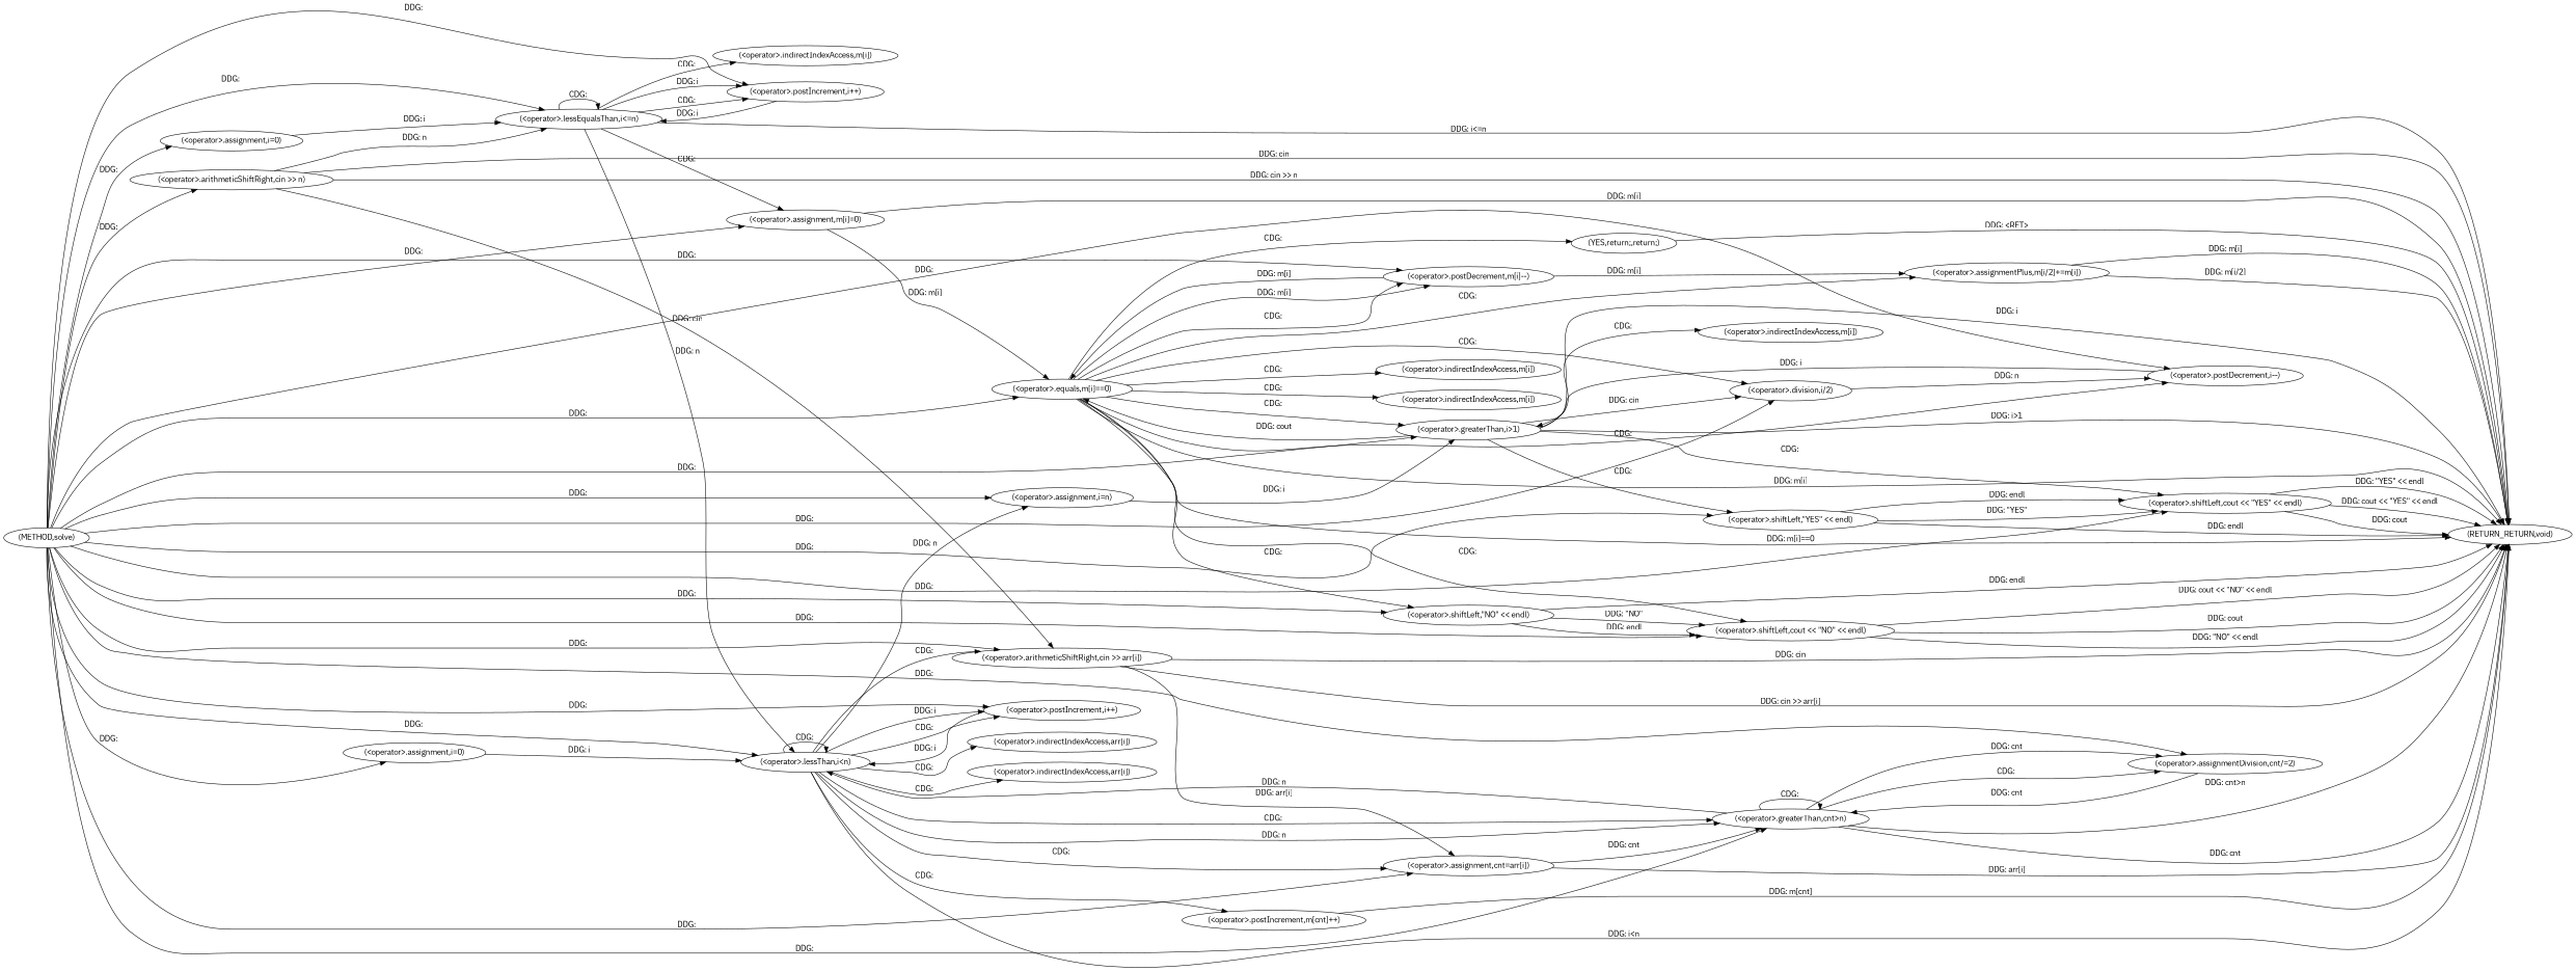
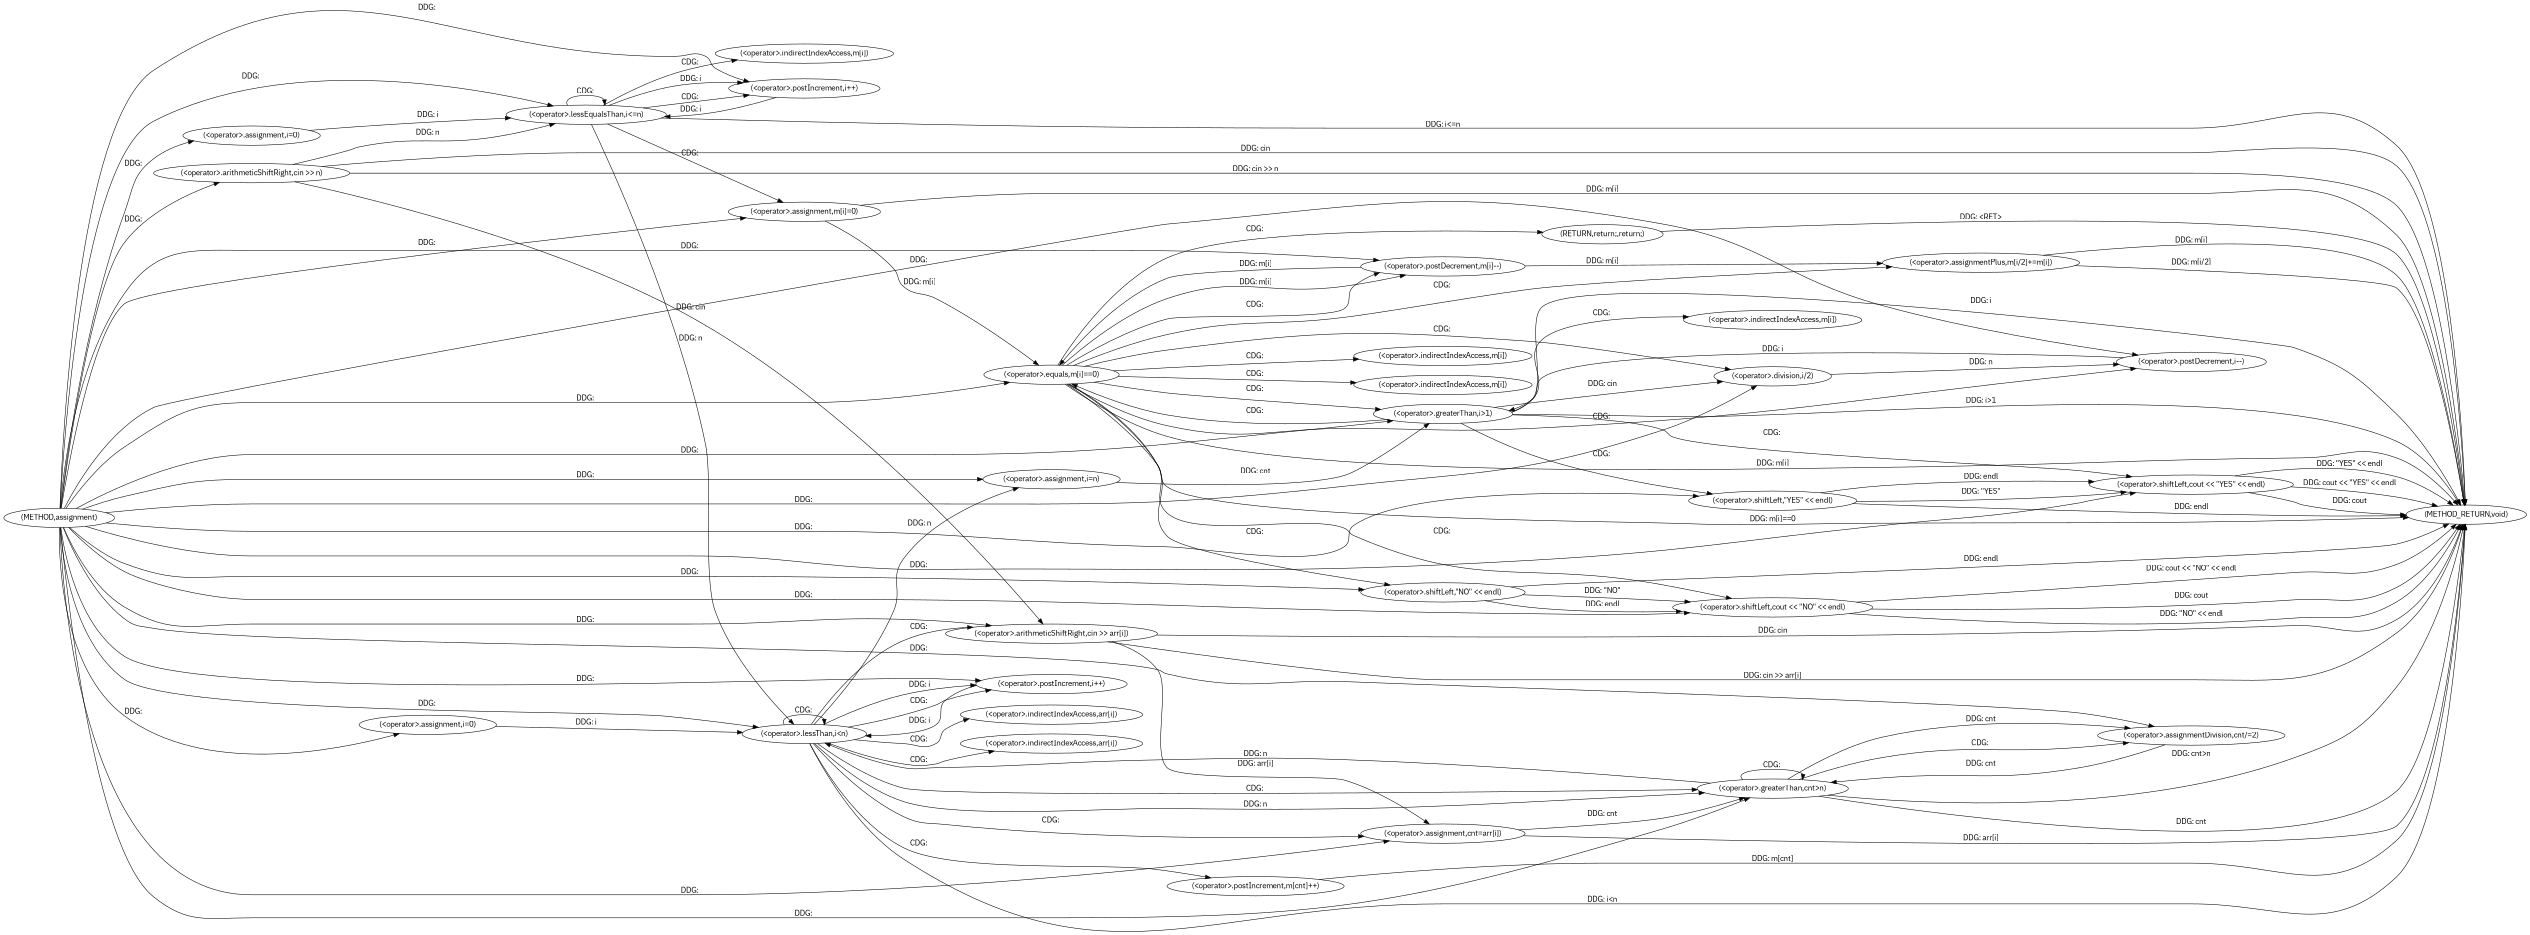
  digraph {
    fontname="IBM Plex Sans"
    rankdir=LR
    node [fontname="IBM Plex Sans"]
    edge [fontname="IBM Plex Sans"]
-   n1 [label="(METHOD,solve)"]
+   n1 [label="(METHOD,assignment)"]
    n2 [label="(<operator>.arithmeticShiftRight,cin >> n)"]
    n3 [label="(<operator>.shiftLeft,cout << \"YES\" << endl)"]
    n4 [label="(<operator>.assignment,i=0)"]
    n5 [label="(<operator>.lessEqualsThan,i<=n)"]
    n6 [label="(<operator>.postIncrement,i++)"]
    n7 [label="(<operator>.assignment,m[i]=0)"]
    n8 [label="(<operator>.assignment,i=0)"]
    n9 [label="(<operator>.lessThan,i<n)"]
    n10 [label="(<operator>.postIncrement,i++)"]
    n11 [label="(<operator>.assignment,i=n)"]
    n12 [label="(<operator>.greaterThan,i>1)"]
    n13 [label="(<operator>.postDecrement,i--)"]
    n14 [label="(<operator>.arithmeticShiftRight,cin >> arr[i])"]
    n15 [label="(<operator>.assignment,cnt=arr[i])"]
    n16 [label="(<operator>.shiftLeft,\"YES\" << endl)"]
    n17 [label="(<operator>.greaterThan,cnt>n)"]
    n18 [label="(<operator>.equals,m[i]==0)"]
    n19 [label="(<operator>.assignmentDivision,cnt/=2)"]
    n20 [label="(<operator>.shiftLeft,cout << \"NO\" << endl)"]
    n21 [label="(<operator>.division,i/2)"]
    n22 [label="(<operator>.shiftLeft,\"NO\" << endl)"]
    n23 [label="(<operator>.postDecrement,m[i]--)"]
-   n24 [label="(RETURN_RETURN,void)"]
+   n24 [label="(METHOD_RETURN,void)"]
    n25 [label="(<operator>.indirectIndexAccess,m[i])"]
    n26 [label="(<operator>.postIncrement,m[cnt]++)"]
    n27 [label="(<operator>.indirectIndexAccess,arr[i])"]
    n28 [label="(<operator>.indirectIndexAccess,arr[i])"]
    n29 [label="(<operator>.indirectIndexAccess,m[i])"]
-   n30 [label="(YES,return;,return;)"]
+   n30 [label="(RETURN,return;,return;)"]
    n31 [label="(<operator>.assignmentPlus,m[i/2]+=m[i])"]
    n32 [label="(<operator>.indirectIndexAccess,m[i])"]
    n33 [label="(<operator>.indirectIndexAccess,m[i])"]
    n1 -> n2 [label="DDG: "]
    n1 -> n3 [label="DDG: "]
    n1 -> n4 [label="DDG: "]
    n1 -> n5 [label="DDG: "]
    n1 -> n6 [label="DDG: "]
    n1 -> n7 [label="DDG: "]
    n1 -> n8 [label="DDG: "]
    n1 -> n9 [label="DDG: "]
    n1 -> n10 [label="DDG: "]
    n1 -> n11 [label="DDG: "]
    n1 -> n12 [label="DDG: "]
    n1 -> n13 [label="DDG: "]
    n1 -> n14 [label="DDG: "]
    n1 -> n15 [label="DDG: "]
    n1 -> n16 [label="DDG: "]
    n1 -> n17 [label="DDG: "]
    n1 -> n18 [label="DDG: "]
    n1 -> n19 [label="DDG: "]
    n1 -> n20 [label="DDG: "]
    n1 -> n21 [label="DDG: "]
    n1 -> n22 [label="DDG: "]
    n1 -> n23 [label="DDG: "]
    n2 -> n5 [label="DDG: n"]
    n2 -> n14 [label="DDG: cin"]
    n2 -> n24 [label="DDG: cin"]
    n2 -> n24 [label="DDG: cin >> n"]
    n3 -> n24 [label="DDG: cout"]
    n3 -> n24 [label="DDG: \"YES\" << endl"]
    n3 -> n24 [label="DDG: cout << \"YES\" << endl"]
    n4 -> n5 [label="DDG: i"]
    n5 -> n5 [label="CDG: "]
    n5 -> n6 [label="DDG: i"]
    n5 -> n6 [label="CDG: "]
    n5 -> n7 [label="CDG: "]
    n5 -> n9 [label="DDG: n"]
    n5 -> n24 [label="DDG: i<=n"]
    n5 -> n25 [label="CDG: "]
    n6 -> n5 [label="DDG: i"]
    n7 -> n18 [label="DDG: m[i]"]
    n7 -> n24 [label="DDG: m[i]"]
    n8 -> n9 [label="DDG: i"]
    n9 -> n9 [label="CDG: "]
    n9 -> n10 [label="DDG: i"]
    n9 -> n10 [label="CDG: "]
    n9 -> n11 [label="DDG: n"]
    n9 -> n14 [label="CDG: "]
    n9 -> n15 [label="CDG: "]
    n9 -> n17 [label="DDG: n"]
    n9 -> n17 [label="CDG: "]
    n9 -> n24 [label="DDG: i<n"]
    n9 -> n26 [label="CDG: "]
    n9 -> n27 [label="CDG: "]
    n9 -> n28 [label="CDG: "]
    n10 -> n9 [label="DDG: i"]
-   n11 -> n12 [label="DDG: i"]
+   n11 -> n12 [label="DDG: cnt"]
    n12 -> n3 [label="CDG: "]
    n12 -> n16 [label="CDG: "]
-   n12 -> n18 [label="DDG: cout"]
+   n12 -> n18 [label="CDG: "]
    n12 -> n21 [label="DDG: cin"]
    n12 -> n24 [label="DDG: i"]
    n12 -> n24 [label="DDG: i>1"]
    n12 -> n29 [label="CDG: "]
    n13 -> n12 [label="DDG: i"]
    n14 -> n15 [label="DDG: arr[i]"]
    n14 -> n24 [label="DDG: cin"]
    n14 -> n24 [label="DDG: cin >> arr[i]"]
    n15 -> n17 [label="DDG: cnt"]
    n15 -> n24 [label="DDG: arr[i]"]
    n16 -> n3 [label="DDG: endl"]
    n16 -> n3 [label="DDG: \"YES\""]
    n16 -> n24 [label="DDG: endl"]
    n17 -> n9 [label="DDG: n"]
    n17 -> n17 [label="CDG: "]
    n17 -> n19 [label="DDG: cnt"]
    n17 -> n19 [label="CDG: "]
    n17 -> n24 [label="DDG: cnt"]
    n17 -> n24 [label="DDG: cnt>n"]
    n18 -> n12 [label="CDG: "]
    n18 -> n13 [label="CDG: "]
    n18 -> n20 [label="CDG: "]
    n18 -> n21 [label="CDG: "]
    n18 -> n22 [label="CDG: "]
    n18 -> n23 [label="DDG: m[i]"]
    n18 -> n23 [label="CDG: "]
    n18 -> n24 [label="DDG: m[i]"]
    n18 -> n24 [label="DDG: m[i]==0"]
    n18 -> n30 [label="CDG: "]
    n18 -> n31 [label="CDG: "]
    n18 -> n32 [label="CDG: "]
    n18 -> n33 [label="CDG: "]
    n19 -> n17 [label="DDG: cnt"]
    n20 -> n24 [label="DDG: cout"]
    n20 -> n24 [label="DDG: \"NO\" << endl"]
    n20 -> n24 [label="DDG: cout << \"NO\" << endl"]
    n21 -> n13 [label="DDG: n"]
    n22 -> n20 [label="DDG: endl"]
    n22 -> n20 [label="DDG: \"NO\""]
    n22 -> n24 [label="DDG: endl"]
    n23 -> n18 [label="DDG: m[i]"]
    n23 -> n31 [label="DDG: m[i]"]
    n26 -> n24 [label="DDG: m[cnt]"]
    n30 -> n24 [label="DDG: <RET>"]
    n31 -> n24 [label="DDG: m[i/2]"]
    n31 -> n24 [label="DDG: m[i]"]
  }
